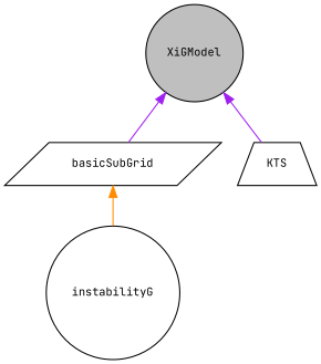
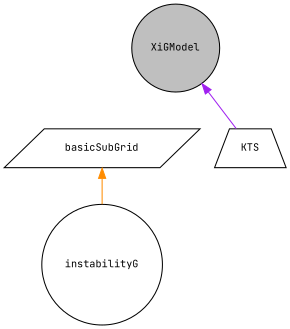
  digraph {
    fontname="JetBrains Mono"
    node [color=black fontname="JetBrains Mono" fontsize=10 shape=circle]
    edge [color=purple dir=back fontname="JetBrains Mono" fontsize=10 labelfontname=Helvetica labelfontsize=10 style=solid]
    n1 [fillcolor=grey75 fontcolor=black height=0.2 label=XiGModel style=filled width=0.4]
    n2 [height=0.2 label=basicSubGrid shape=parallelogram width=0.4]
    n3 [height=0.2 label=KTS shape=trapezium width=0.4]
    n4 [height=0.2 label=instabilityG width=0.4]
-   n1 -> n2
    n1 -> n3
    n2 -> n4 [color=darkorange]
  }
